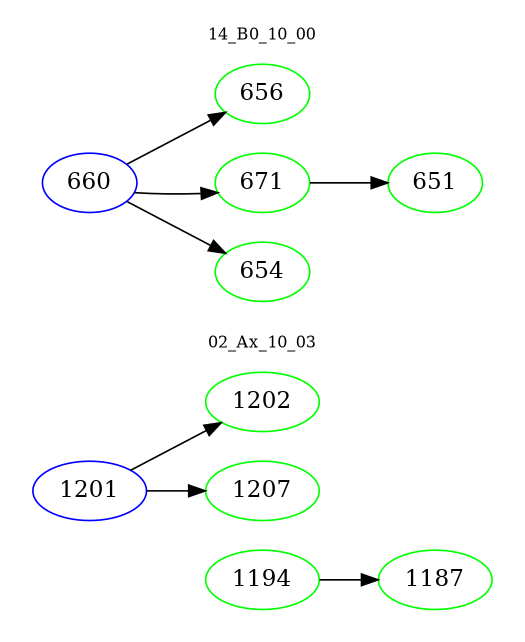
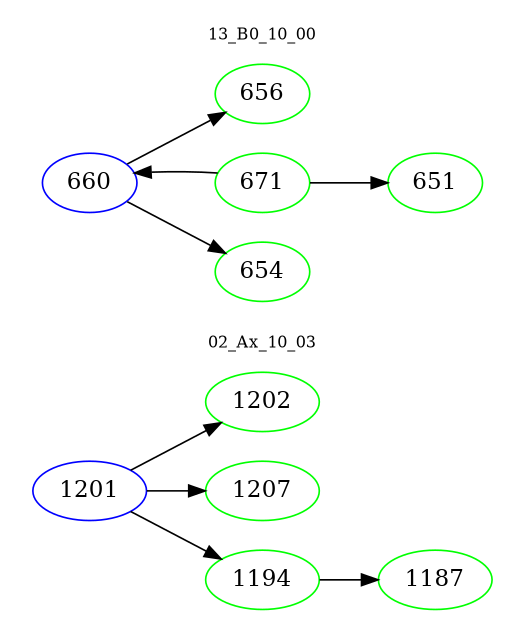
  digraph {
    rankdir=LR
    node [color=green]
    edge [color=black]
    n1 [color=blue label=1201]
    n2 [label=1194]
    n3 [label=1207]
    n4 [label=1202]
    n5 [label=1187]
    n6 [color=blue label=660]
    n7 [label=654]
    n8 [label=671]
    n9 [label=656]
    n10 [label=651]
    subgraph cluster_1 {
      color=white
      fontsize=10
      label="02_Ax_10_03"
      n1
      n2
      n3
      n4
      n5
    }
    subgraph cluster_2 {
      color=white
      fontsize=10
-     label="14_B0_10_00"
+     label="13_B0_10_00"
      n6
      n7
      n8
      n9
      n10
    }
+   n1 -> n2
    n1 -> n3
    n1 -> n4
    n2 -> n5
    n6 -> n7
-   n6 -> n8
+   n8 -> n6
    n6 -> n9
    n8 -> n10
  }
